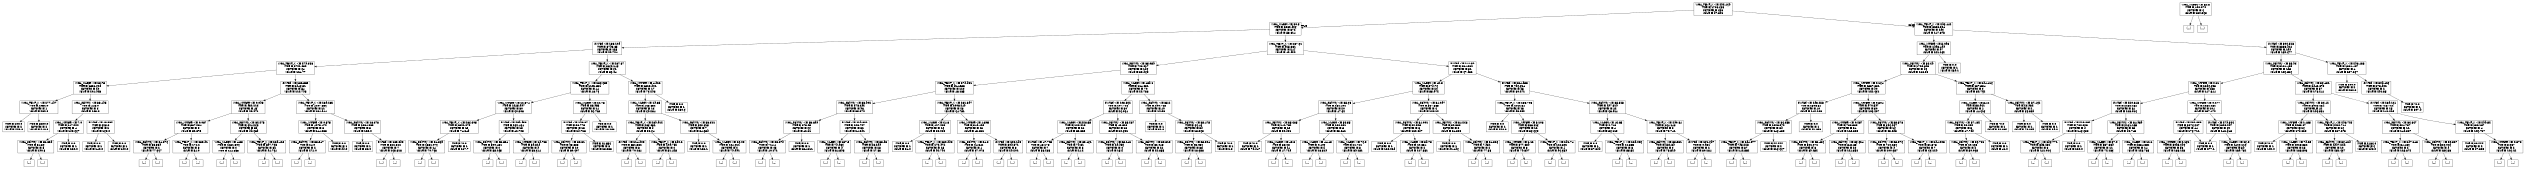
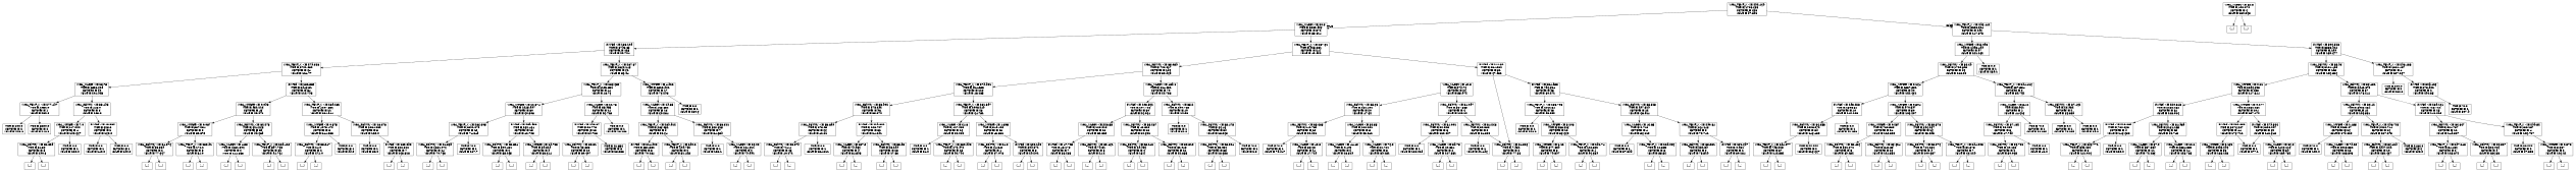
  digraph {
    fontname="DejaVu Sans"
    node [fontname="DejaVu Sans" shape=box]
    edge [fontname="DejaVu Sans"]
    n1 [label="WOA_TEMP_K <= 292.469\nmse = 4708.653\nsamples = 668\nvalue = 97.801"]
    n2 [label="WOA_MLDpt <= 30.5\nmse = 2380.906\nsamples = 372\nvalue = 58.814"]
    n3 [label="WOA_TEMP_K <= 296.442\nmse = 3238.504\nsamples = 296\nvalue = 147.878"]
    n4 [label="SWrad <= 188.109\nmse = 3798.85\nsamples = 125\nvalue = 92.794"]
    n5 [label="WOA_TEMP_K <= 287.61\nmse = 925.881\nsamples = 247\nvalue = 42.929"]
    n6 [label="WOA_Nitrate <= 5.098\nmse = 1993.499\nsamples = 97\nvalue = 121.162"]
    n7 [label="SWrad <= 306.513\nmse = 3333.911\nsamples = 199\nvalue = 159.677"]
    n8 [label="WOA_TEMP_K <= 279.668\nmse = 3721.082\nsamples = 64\nvalue = 124.77"]
    n9 [label="WOA_TEMP_K <= 287.87\nmse = 1362.145\nsamples = 61\nvalue = 56.04"]
    n10 [label="WOA_Salinity <= 35.059\nmse = 728.317\nsamples = 196\nvalue = 35.965"]
    n11 [label="SWrad <= 144.31\nmse = 834.539\nsamples = 51\nvalue = 67.982"]
    n12 [label="WOA_MLDpt <= 25.75\nmse = 1521.609\nsamples = 10\nvalue = 204.923"]
    n13 [label="SWrad <= 182.555\nmse = 2946.31\nsamples = 54\nvalue = 112.793"]
    n14 [label="WOA_TEMP_K <= 286.653\nmse = 1102.821\nsamples = 44\nvalue = 48.76"]
    n15 [label="WOA_Nitrate <= 4.922\nmse = 1525.901\nsamples = 17\nvalue = 76.298"]
    n16 [label="WOA_TEMP_K <= 277.497\nmse = 2056.0\nsamples = 4\nvalue = 232.0"]
    n17 [label="WOA_Salinity <= 33.495\nmse = 443.0\nsamples = 6\nvalue = 188.0"]
    n18 [label="WOA_Nitrate <= 0.093\nmse = 931.116\nsamples = 43\nvalue = 93.971"]
    n19 [label="WOA_TEMP_K <= 289.282\nmse = 4107.386\nsamples = 11\nvalue = 184.944"]
    n20 [label="mse = 100.0\nsamples = 2\nvalue = 220.0"]
    n21 [label="mse = 3200.0\nsamples = 2\nvalue = 240.0"]
    n22 [label="WOA_Nitrate <= 7.0\nmse = 147.222\nsamples = 4\nvalue = 195.667"]
    n23 [label="SWrad <= 43.332\nmse = 625.0\nsamples = 2\nvalue = 165.0"]
    n24 [label="WOA_Salinity <= 31.339\nmse = 34.56\nsamples = 3\nvalue = 190.8"]
    n25 [label="mse = 0.0\nsamples = 1\nvalue = 220.0"]
    n26 [label="mse = 0.0\nsamples = 1\nvalue = 140.0"]
    n27 [label="mse = 0.0\nsamples = 1\nvalue = 190.0"]
    n28 [label="(...)"]
    n29 [label="(...)"]
    n30 [label="WOA_Nitrate <= 0.087\nmse = 587.234\nsamples = 5\nvalue = 50.375"]
    n31 [label="WOA_Salinity <= 32.273\nmse = 694.263\nsamples = 38\nvalue = 99.689"]
    n32 [label="WOA_Nitrate <= 0.575\nmse = 4273.472\nsamples = 3\nvalue = 244.833"]
    n33 [label="WOA_Salinity <= 18.678\nmse = 1334.333\nsamples = 8\nvalue = 155.0"]
    n34 [label="WOA_Salinity <= 34.876\nmse = 88.889\nsamples = 2\nvalue = 77.667"]
    n35 [label="WOA_TEMP_K <= 283.91\nmse = 171.2\nsamples = 3\nvalue = 34.0"]
    n36 [label="WOA_MLDpt <= 4.55\nmse = 1151.806\nsamples = 6\nmse = 144.833"]
    n37 [label="WOA_TEMP_K <= 289.413\nmse = 397.763\nsamples = 32\nvalue = 94.764"]
    n38 [label="(...)"]
    n39 [label="(...)"]
    n40 [label="(...)"]
    n41 [label="(...)"]
    n42 [label="(...)"]
    n43 [label="(...)"]
    n44 [label="(...)"]
    n45 [label="(...)"]
    n46 [label="WOA_Salinity <= 33.547\nmse = 24.0\nsamples = 2\nvalue = 274.0"]
    n47 [label="mse = 0.0\nsamples = 1\nvalue = 99.0"]
    n48 [label="mse = 0.0\nsamples = 1\nvalue = 58.0"]
    n49 [label="SWrad <= 185.393\nmse = 522.512\nsamples = 7\nvalue = 163.818"]
    n50 [label="(...)"]
    n51 [label="(...)"]
    n52 [label="(...)"]
    n53 [label="(...)"]
    n54 [label="WOA_Nitrate <= 12.874\nmse = 1245.997\nsamples = 30\nvalue = 60.308"]
    n55 [label="WOA_MLDpt <= 21.75\nmse = 88.933\nsamples = 14\nvalue = 26.715"]
    n56 [label="WOA_MLDpt <= 19.85\nmse = 463.832\nsamples = 16\nvalue = 69.284"]
    n57 [label="mse = 0.0\nsamples = 1\nvalue = 230.6"]
    n58 [label="WOA_TEMP_K <= 286.605\nmse = 1591.079\nsamples = 15\nvalue = 74.849"]
    n59 [label="SWrad <= 259.958\nmse = 262.464\nsamples = 15\nvalue = 42.705"]
    n60 [label="SWrad <= 198.87\nmse = 58.775\nsamples = 13\nvalue = 29.728"]
    n61 [label="mse = 0.0\nsamples = 1\nvalue = 13.158"]
    n62 [label="WOA_Salinity <= 34.569\nmse = 1551.076\nsamples = 14\nvalue = 70.768"]
    n63 [label="mse = -0.0\nsamples = 1\nvalue = 117.7"]
    n64 [label="WOA_Salinity <= 33.834\nmse = 300.451\nsamples = 6\nvalue = 55.165"]
    n65 [label="WOA_Nitrate <= 19.723\nmse = 39.819\nsamples = 9\nvalue = 33.644"]
    n66 [label="(...)"]
    n67 [label="(...)"]
    n68 [label="(...)"]
    n69 [label="(...)"]
    n70 [label="(...)"]
    n71 [label="(...)"]
    n72 [label="WOA_Salinity <= 35.31\nmse = 63.585\nsamples = 10\nvalue = 30.607"]
    n73 [label="mse = 11.556\nsamples = 3\nvalue = 25.333"]
    n74 [label="(...)"]
    n75 [label="(...)"]
    n76 [label="WOA_TEMP_K <= 289.912\nmse = 286.031\nsamples = 9\nvalue = 58.64"]
    n77 [label="WOA_Salinity <= 33.611\nmse = 320.615\nsamples = 7\nvalue = 84.659"]
    n78 [label="SWrad <= 214.903\nmse = 351.532\nsamples = 3\nvalue = 70.184"]
    n79 [label="WOA_TEMP_K <= 290.2\nmse = 109.752\nsamples = 6\nvalue = 51.425"]
    n80 [label="mse = 0.0\nsamples = 1\nvalue = 122.1"]
    n81 [label="WOA_MLDpt <= 26.05\nmse = 164.611\nsamples = 6\nvalue = 79.991"]
    n82 [label="(...)"]
    n83 [label="(...)"]
    n84 [label="(...)"]
    n85 [label="(...)"]
    n86 [label="(...)"]
    n87 [label="(...)"]
    n88 [label="WOA_TEMP_K <= 279.981\nmse = 914.553\nsamples = 126\nvalue = 43.133"]
    n89 [label="WOA_MLDpt <= 439.1\nmse = 114.851\nsamples = 70\nvalue = 22.738"]
    n90 [label="WOA_MLDpt <= 40.5\nmse = 579.76\nsamples = 26\nvalue = 55.972"]
    n91 [label="SWrad <= 234.953\nmse = 796.624\nsamples = 25\nvalue = 80.271"]
    n92 [label="WOA_Salinity <= 33.902\nmse = 673.692\nsamples = 98\nvalue = 35.879"]
    n93 [label="WOA_TEMP_K <= 281.397\nmse = 1008.249\nsamples = 28\nvalue = 64.751"]
    n94 [label="SWrad <= 108.562\nmse = 107.726\nsamples = 30\nvalue = 26.064"]
    n95 [label="WOA_Salinity <= 35.2\nmse = 100.765\nsamples = 40\nvalue = 19.53"]
    n96 [label="WOA_Salinity <= 33.899\nmse = 878.25\nsamples = 66\nvalue = 42.11"]
    n97 [label="SWrad <= 119.801\nmse = 123.727\nsamples = 32\nvalue = 24.891"]
    n98 [label="WOA_MLDpt <= 64.8\nmse = 417.203\nsamples = 16\nvalue = 88.088"]
    n99 [label="WOA_Nitrate <= 4.505\nmse = 549.425\nsamples = 12\nvalue = 42.312"]
    n100 [label="WOA_Salinity <= 33.879\nmse = 714.4\nsamples = 65\nvalue = 40.171"]
    n101 [label="mse = 0.0\nsamples = 1\nvalue = 134.211"]
    n102 [label="WOA_MLDpt <= 137.5\nmse = 79.986\nsamples = 9\nvalue = 34.593"]
    n103 [label="WOA_Salinity <= 33.93\nmse = 28.299\nsamples = 23\nvalue = 17.38"]
    n104 [label="(...)"]
    n105 [label="(...)"]
    n106 [label="(...)"]
    n107 [label="(...)"]
    n108 [label="(...)"]
    n109 [label="(...)"]
    n110 [label="mse = 0.0\nsamples = 1\nvalue = 34.0"]
    n111 [label="WOA_TEMP_K <= 280.998\nmse = 176.972\nsamples = 15\nvalue = 92.791"]
    n112 [label="WOA_Salinity <= 34.8\nmse = 64.842\nsamples = 4\nvalue = 67.078"]
    n113 [label="SWrad <= 208.198\nmse = 309.371\nsamples = 8\nvalue = 29.201"]
    n114 [label="(...)"]
    n115 [label="(...)"]
    n116 [label="(...)"]
    n117 [label="(...)"]
    n118 [label="(...)"]
    n119 [label="(...)"]
    n120 [label="WOA_MLDpt <= 228.55\nmse = 100.913\nsamples = 12\nvalue = 33.385"]
    n121 [label="WOA_Salinity <= 35.287\nmse = 43.513\nsamples = 18\nvalue = 20.632"]
    n122 [label="mse = 0.0\nsamples = 1\nvalue = 51.0"]
    n123 [label="WOA_Salinity <= 35.475\nmse = 66.46\nsamples = 39\nvalue = 18.365"]
    n124 [label="SWrad <= 47.705\nmse = 43.178\nsamples = 7\nvalue = 38.283"]
    n125 [label="WOA_Salinity <= 35.461\nmse = 79.81\nsamples = 5\nvalue = 24.2"]
    n126 [label="WOA_Salinity <= 35.142\nmse = 29.956\nsamples = 6\nvalue = 15.2"]
    n127 [label="WOA_Salinity <= 35.313\nmse = 32.048\nsamples = 12\nvalue = 22.855"]
    n128 [label="(...)"]
    n129 [label="(...)"]
    n130 [label="(...)"]
    n131 [label="(...)"]
    n132 [label="(...)"]
    n133 [label="(...)"]
    n134 [label="(...)"]
    n135 [label="(...)"]
    n136 [label="WOA_Salinity <= 35.304\nmse = 63.056\nsamples = 38\nvalue = 18.658"]
    n137 [label="mse = -0.0\nsamples = 1\nvalue = 2.8"]
    n138 [label="(...)"]
    n139 [label="(...)"]
    n140 [label="WOA_Salinity <= 34.097\nmse = 367.535\nsamples = 6\nvalue = 100.12"]
    n141 [label="WOA_Salinity <= 35.68\nmse = 181.401\nsamples = 20\nvalue = 47.62"]
    n142 [label="WOA_TEMP_K <= 288.703\nmse = 1166.34\nsamples = 13\nvalue = 93.332"]
    n143 [label="WOA_Salinity <= 35.513\nmse = 197.819\nsamples = 12\nvalue = 68.914"]
    n144 [label="WOA_Salinity <= 34.001\nmse = 32.325\nsamples = 3\nvalue = 120.897"]
    n145 [label="WOA_Salinity <= 34.268\nmse = 52.388\nsamples = 3\nvalue = 84.538"]
    n146 [label="WOA_MLDpt <= 56.55\nmse = 100.001\nsamples = 5\nvalue = 33.342"]
    n147 [label="WOA_Salinity <= 35.685\nmse = 141.732\nsamples = 15\nvalue = 50.951"]
    n148 [label="WOA_MLDpt <= 39.75\nmse = 10.334\nsamples = 2\nvalue = 117.331"]
    n149 [label="mse = 0.0\nsamples = 1\nvalue = 128.029"]
    n150 [label="mse = 0.0\nsamples = 1\nvalue = 91.496"]
    n151 [label="WOA_Salinity <= 34.526\nmse = 7.951\nsamples = 2\nvalue = 77.58"]
    n152 [label="(...)"]
    n153 [label="(...)"]
    n154 [label="(...)"]
    n155 [label="(...)"]
    n156 [label="WOA_MLDpt <= 44.45\nmse = 0.406\nsamples = 2\nvalue = 18.819"]
    n157 [label="WOA_MLDpt <= 76.3\nmse = 21.721\nsamples = 3\nvalue = 39.151"]
    n158 [label="mse = -0.0\nsamples = 1\nvalue = 79.947"]
    n159 [label="WOA_MLDpt <= 45.8\nmse = 53.68\nsamples = 14\nvalue = 47.729"]
    n160 [label="(...)"]
    n161 [label="(...)"]
    n162 [label="(...)"]
    n163 [label="(...)"]
    n164 [label="(...)"]
    n165 [label="(...)"]
    n166 [label="mse = 0.0\nsamples = 1\nvalue = 220.0"]
    n167 [label="WOA_Nitrate <= 3.108\nmse = 338.816\nsamples = 12\nvalue = 86.665"]
    n168 [label="WOA_MLDpt <= 46.35\nmse = 9.748\nsamples = 4\nvalue = 56.115"]
    n169 [label="WOA_TEMP_K <= 290.34\nmse = 164.148\nsamples = 8\nvalue = 75.741"]
    n170 [label="WOA_Nitrate <= 1.12\nmse = 377.889\nsamples = 8\nvalue = 79.397"]
    n171 [label="WOA_TEMP_K <= 291.74\nmse = 112.562\nsamples = 4\nvalue = 96.659"]
    n172 [label="(...)"]
    n173 [label="(...)"]
    n174 [label="(...)"]
    n175 [label="(...)"]
    n176 [label="mse = 0.0\nsamples = 1\nvalue = 57.899"]
    n177 [label="WOA_TEMP_K <= 289.056\nmse = 11.583\nsamples = 3\nvalue = 55.52"]
    n178 [label="WOA_Salinity <= 35.531\nmse = 231.39\nsamples = 6\nvalue = 73.519"]
    n179 [label="SWrad <= 261.697\nmse = 0.051\nsamples = 2\nvalue = 80.184"]
    n180 [label="(...)"]
    n181 [label="(...)"]
    n182 [label="(...)"]
    n183 [label="(...)"]
    n184 [label="(...)"]
    n185 [label="(...)"]
    n186 [label="WOA_Salinity <= 36.69\nmse = 1725.898\nsamples = 96\nvalue = 118.58"]
    n187 [label="mse = 0.0\nsamples = 1\nvalue = 239.1"]
    n188 [label="WOA_Salinity <= 35.96\nmse = 3104.455\nsamples = 195\nvalue = 156.826"]
    n189 [label="WOA_TEMP_K <= 298.433\nmse = 1384.407\nsamples = 4\nvalue = 257.267"]
    n190 [label="WOA_Nitrate <= 0.164\nmse = 1537.851\nsamples = 90\nvalue = 122.661"]
    n191 [label="WOA_TEMP_K <= 294.416\nmse = 157.554\nsamples = 6\nvalue = 52.762"]
    n192 [label="SWrad <= 298.223\nmse = 1508.54\nsamples = 40\nvalue = 142.183"]
    n193 [label="WOA_Nitrate <= 0.504\nmse = 970.597\nsamples = 50\nvalue = 106.207"]
    n194 [label="WOA_MLDpt <= 54.2\nmse = 58.961\nsamples = 4\nvalue = 44.616"]
    n195 [label="WOA_Salinity <= 37.462\nmse = 26.932\nsamples = 2\nvalue = 66.339"]
    n196 [label="WOA_Salinity <= 36.653\nmse = 1028.579\nsamples = 39\nvalue = 146.433"]
    n197 [label="mse = 0.0\nsamples = 1\nvalue = 21.053"]
    n198 [label="WOA_Nitrate <= 0.257\nmse = 788.585\nsamples = 34\nvalue = 115.333"]
    n199 [label="WOA_Salinity <= 35.578\nmse = 696.967\nsamples = 16\nvalue = 83.393"]
    n200 [label="WOA_TEMP_K <= 294.377\nmse = 795.223\nsamples = 37\nvalue = 142.532"]
    n201 [label="mse = 22.222\nsamples = 2\nvalue = 216.667"]
    n202 [label="(...)"]
    n203 [label="(...)"]
    n204 [label="WOA_Salinity <= 35.426\nmse = 562.672\nsamples = 8\nvalue = 89.152"]
    n205 [label="WOA_Salinity <= 36.624\nmse = 542.53\nsamples = 26\nvalue = 124.531"]
    n206 [label="WOA_Salinity <= 35.576\nmse = 716.256\nsamples = 9\nvalue = 100.657"]
    n207 [label="WOA_TEMP_K <= 294.003\nmse = 81.575\nsamples = 7\nvalue = 66.129"]
    n208 [label="(...)"]
    n209 [label="(...)"]
    n210 [label="(...)"]
    n211 [label="(...)"]
    n212 [label="(...)"]
    n213 [label="(...)"]
    n214 [label="(...)"]
    n215 [label="(...)"]
    n216 [label="WOA_Salinity <= 37.462\nmse = 23.032\nsamples = 3\nvalue = 47.799"]
    n217 [label="mse = -0.0\nsamples = 1\nvalue = 31.882"]
    n218 [label="mse = 0.0\nsamples = 1\nvalue = 70.009"]
    n219 [label="mse = 0.0\nsamples = 1\nvalue = 59.0"]
    n220 [label="WOA_Salinity <= 36.781\nmse = 10.165\nsamples = 2\nvalue = 50.065"]
    n221 [label="mse = 0.0\nsamples = 1\nvalue = 41.0"]
    n222 [label="(...)"]
    n223 [label="(...)"]
    n224 [label="WOA_Nitrate <= 0.11\nmse = 2896.638\nsamples = 138\nvalue = 147.844"]
    n225 [label="WOA_Salinity <= 36.451\nmse = 2948.873\nsamples = 57\nvalue = 178.244"]
    n226 [label="mse = 600.0\nsamples = 2\nvalue = 230.0"]
    n227 [label="SWrad <= 309.426\nmse = 273.902\nsamples = 2\nvalue = 291.35"]
    n228 [label="SWrad <= 220.843\nmse = 2232.254\nsamples = 34\nvalue = 113.016"]
    n229 [label="WOA_Nitrate <= 0.177\nmse = 2652.251\nsamples = 104\nvalue = 157.472"]
    n230 [label="WOA_Salinity <= 36.42\nmse = 3026.284\nsamples = 42\nvalue = 196.554"]
    n231 [label="SWrad <= 289.164\nmse = 723.761\nsamples = 15\nvalue = 141.015"]
    n232 [label="SWrad <= 213.082\nmse = 780.823\nsamples = 9\nvalue = 146.658"]
    n233 [label="WOA_Salinity <= 34.959\nmse = 2164.155\nsamples = 25\nvalue = 98.743"]
    n234 [label="SWrad <= 231.053\nmse = 3076.207\nsamples = 44\nvalue = 176.711"]
    n235 [label="SWrad <= 279.566\nmse = 1820.227\nsamples = 60\nvalue = 142.643"]
    n236 [label="WOA_TEMP_K <= 296.771\nmse = 395.281\nsamples = 8\nvalue = 141.016"]
    n237 [label="mse = 0.0\nsamples = 1\nvalue = 220.0"]
    n238 [label="WOA_MLDpt <= 37.0\nmse = 587.889\nsamples = 11\nvalue = 72.136"]
    n239 [label="WOA_MLDpt <= 12.1\nmse = 2354.332\nsamples = 14\nvalue = 123.785"]
    n240 [label="(...)"]
    n241 [label="(...)"]
    n242 [label="(...)"]
    n243 [label="(...)"]
    n244 [label="(...)"]
    n245 [label="(...)"]
    n246 [label="WOA_Nitrate <= 0.162\nmse = 3095.696\nsamples = 38\nvalue = 183.128"]
    n247 [label="mse = 0.0\nsamples = 1\nvalue = 277.1"]
    n248 [label="WOA_MLDpt <= 26.3\nmse = 1466.116\nsamples = 59\nvalue = 139.782"]
    n249 [label="(...)"]
    n250 [label="(...)"]
    n251 [label="WOA_MLDpt <= 32.8\nmse = 490.079\nsamples = 6\nvalue = 130.365"]
    n252 [label="(...)"]
    n253 [label="(...)"]
    n254 [label="(...)"]
    n255 [label="(...)"]
    n256 [label="WOA_Nitrate <= 1.455\nmse = 2258.87\nsamples = 26\nvalue = 179.225"]
    n257 [label="WOA_TEMP_K <= 298.726\nmse = 2910.744\nsamples = 16\nvalue = 227.273"]
    n258 [label="WOA_Salinity <= 36.867\nmse = 504.757\nsamples = 11\nvalue = 149.587"]
    n259 [label="WOA_TEMP_K <= 299.52\nmse = 130.187\nsamples = 4\nvalue = 106.727"]
    n260 [label="WOA_MLDpt <= 79.35\nmse = 2023.352\nsamples = 25\nvalue = 183.508"]
    n261 [label="mse = -0.0\nsamples = 1\nvalue = 100.0"]
    n262 [label="mse = 2436.0\nsamples = 6\nvalue = 198.0"]
    n263 [label="WOA_Salinity <= 36.429\nmse = 1997.222\nsamples = 10\nvalue = 251.667"]
    n264 [label="(...)"]
    n265 [label="(...)"]
    n266 [label="(...)"]
    n267 [label="(...)"]
    n268 [label="WOA_Salinity <= 36.527\nmse = 326.016\nsamples = 9\nvalue = 156.33"]
    n269 [label="WOA_TEMP_K <= 297.148\nmse = 34.486\nsamples = 2\nvalue = 115.872"]
    n270 [label="WOA_Nitrate <= 0.378\nmse = 3.687\nsamples = 2\nvalue = 116.12"]
    n271 [label="mse = 80.222\nsamples = 2\nvalue = 97.333"]
    n272 [label="(...)"]
    n273 [label="(...)"]
    n274 [label="(...)"]
    n275 [label="(...)"]
    n276 [label="(...)"]
    n277 [label="(...)"]
    n278 [label="mse = -0.0\nsamples = 1\nvalue = 307.9"]
    n1 -> n2 [headlabel=True labelangle=45 labeldistance=2.5]
    n1 -> n3 [headlabel=False labelangle=-45 labeldistance=2.5]
    n2 -> n4
    n2 -> n5
    n3 -> n6
    n3 -> n7
    n4 -> n8
    n4 -> n9
    n5 -> n10
    n5 -> n11
    n6 -> n186
    n6 -> n187
    n7 -> n188
    n7 -> n189
    n8 -> n12
    n8 -> n13
    n9 -> n14
    n9 -> n15
    n10 -> n88
    n10 -> n89
-   n11 -> n90
+   n11 -> n151
    n11 -> n91
    n12 -> n16
    n12 -> n17
    n13 -> n18
    n13 -> n19
    n14 -> n54
    n14 -> n55
    n15 -> n56
    n15 -> n57
    n16 -> n20
    n16 -> n21
    n17 -> n22
+   n17 -> n23
    n18 -> n30
    n18 -> n31
    n19 -> n32
    n19 -> n33
    n22 -> n24
    n22 -> n25
    n23 -> n26
    n23 -> n27
    n24 -> n28
    n24 -> n29
    n30 -> n34
    n30 -> n35
    n31 -> n36
    n31 -> n37
    n32 -> n46
    n32 -> n47
    n33 -> n48
    n33 -> n49
    n34 -> n38
    n34 -> n39
    n35 -> n40
    n35 -> n41
    n36 -> n42
    n36 -> n43
    n37 -> n44
    n37 -> n45
    n46 -> n50
    n46 -> n51
    n49 -> n52
    n49 -> n53
    n54 -> n58
    n54 -> n59
    n55 -> n60
    n55 -> n61
    n56 -> n76
    n56 -> n77
    n58 -> n62
    n58 -> n63
    n59 -> n64
    n59 -> n65
    n60 -> n72
    n60 -> n73
    n62 -> n66
    n62 -> n67
    n64 -> n68
    n64 -> n69
    n65 -> n70
    n65 -> n71
    n72 -> n74
    n72 -> n75
    n76 -> n78
    n76 -> n79
    n77 -> n80
    n77 -> n81
    n78 -> n82
    n78 -> n83
    n79 -> n84
    n79 -> n85
    n81 -> n86
    n81 -> n87
    n88 -> n92
    n88 -> n93
    n89 -> n94
    n89 -> n95
    n90 -> n140
    n90 -> n141
    n91 -> n142
    n91 -> n143
    n92 -> n96
    n92 -> n97
    n93 -> n98
    n93 -> n99
    n94 -> n120
    n94 -> n121
    n95 -> n122
    n95 -> n123
    n96 -> n100
    n96 -> n101
    n97 -> n102
    n97 -> n103
    n98 -> n110
    n98 -> n111
    n99 -> n112
    n99 -> n113
    n100 -> n104
    n100 -> n105
    n102 -> n106
    n102 -> n107
    n103 -> n108
    n103 -> n109
    n111 -> n114
    n111 -> n115
    n112 -> n116
    n112 -> n117
    n113 -> n118
    n113 -> n119
    n120 -> n124
    n120 -> n125
    n121 -> n126
    n121 -> n127
    n123 -> n136
    n123 -> n137
    n124 -> n128
    n124 -> n129
    n125 -> n130
    n125 -> n131
    n126 -> n132
    n126 -> n133
    n127 -> n134
    n127 -> n135
    n136 -> n138
    n136 -> n139
    n140 -> n144
    n140 -> n145
    n141 -> n146
    n141 -> n147
    n142 -> n166
    n142 -> n167
    n143 -> n168
    n143 -> n169
    n144 -> n148
    n144 -> n149
    n145 -> n150
    n145 -> n151
    n146 -> n156
    n146 -> n157
    n147 -> n158
    n147 -> n159
    n148 -> n152
    n148 -> n153
    n151 -> n154
    n151 -> n155
    n156 -> n160
    n156 -> n161
    n157 -> n162
    n157 -> n163
    n159 -> n164
    n159 -> n165
    n167 -> n170
    n167 -> n171
    n168 -> n176
    n168 -> n177
    n169 -> n178
    n169 -> n179
    n170 -> n172
    n170 -> n173
    n171 -> n174
    n171 -> n175
    n177 -> n180
    n177 -> n181
    n178 -> n182
    n178 -> n183
    n179 -> n184
    n179 -> n185
    n186 -> n190
    n186 -> n191
    n188 -> n224
    n188 -> n225
    n189 -> n226
    n189 -> n227
    n190 -> n192
    n190 -> n193
    n191 -> n194
    n191 -> n195
    n192 -> n196
    n192 -> n197
    n193 -> n198
    n193 -> n199
    n194 -> n216
    n194 -> n217
    n195 -> n218
    n195 -> n219
    n196 -> n200
    n196 -> n201
    n198 -> n204
    n198 -> n205
    n199 -> n206
    n199 -> n207
    n200 -> n202
    n200 -> n203
    n204 -> n208
    n204 -> n209
    n205 -> n210
    n205 -> n211
    n206 -> n212
    n206 -> n213
    n207 -> n214
    n207 -> n215
    n216 -> n220
    n216 -> n221
    n220 -> n222
    n220 -> n223
    n224 -> n228
    n224 -> n229
    n225 -> n230
    n225 -> n231
    n227 -> n278
    n228 -> n232
    n228 -> n233
    n229 -> n234
    n229 -> n235
    n230 -> n256
    n230 -> n257
    n231 -> n258
    n231 -> n259
    n232 -> n236
    n232 -> n237
    n233 -> n238
    n233 -> n239
    n234 -> n246
    n234 -> n247
    n235 -> n247
    n235 -> n248
    n236 -> n240
    n236 -> n241
    n238 -> n242
    n238 -> n243
    n239 -> n244
    n239 -> n245
    n246 -> n249
    n246 -> n250
    n248 -> n254
    n248 -> n255
    n251 -> n252
    n251 -> n253
    n256 -> n260
    n256 -> n261
    n257 -> n262
    n257 -> n263
    n258 -> n268
    n258 -> n269
    n259 -> n270
    n259 -> n271
    n260 -> n264
    n260 -> n265
    n263 -> n266
    n263 -> n267
    n268 -> n272
    n268 -> n273
    n269 -> n274
    n269 -> n275
    n270 -> n276
    n270 -> n277
  }
